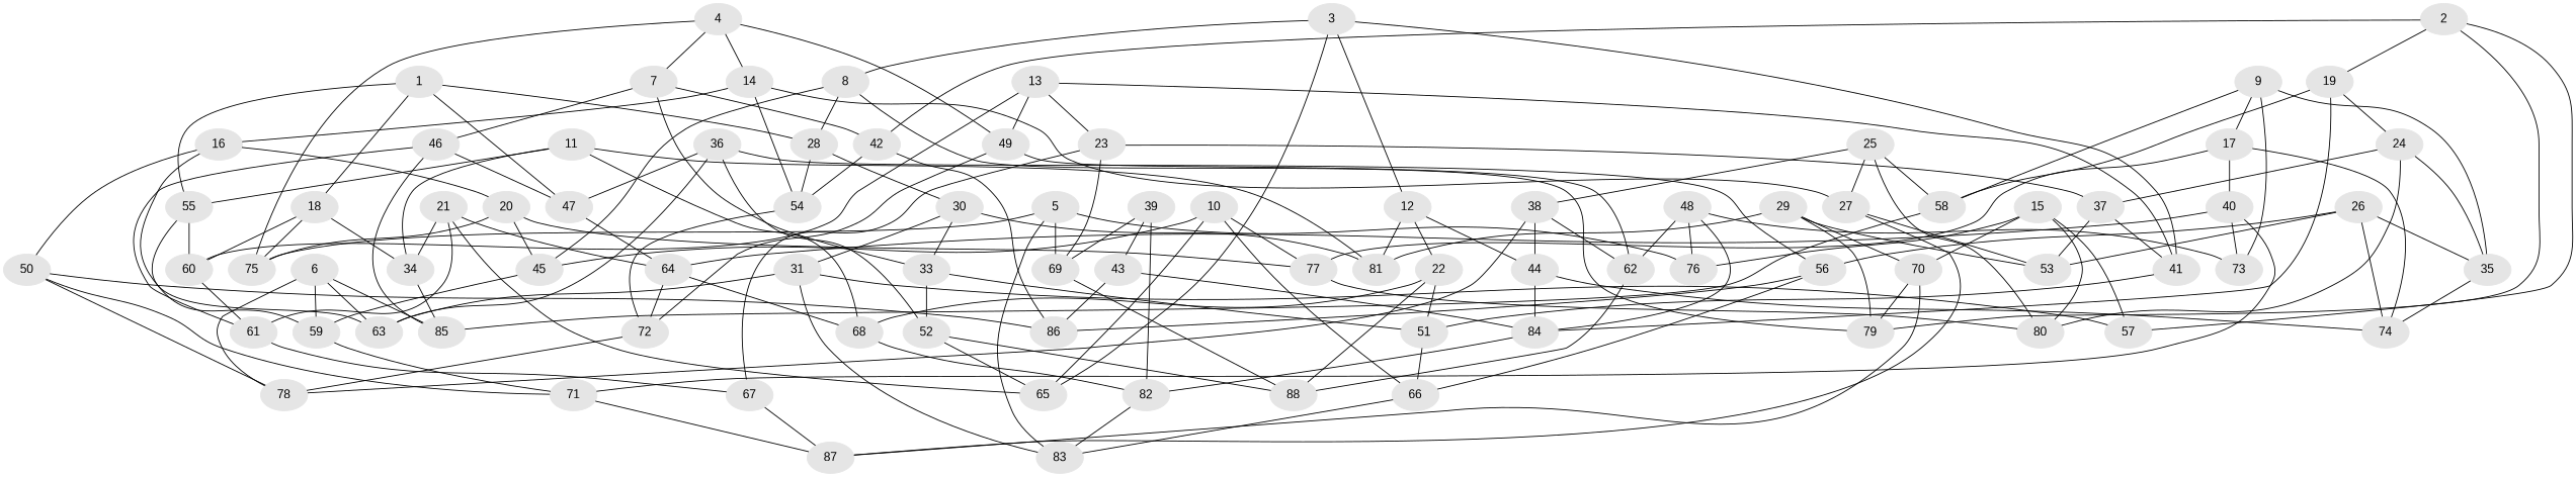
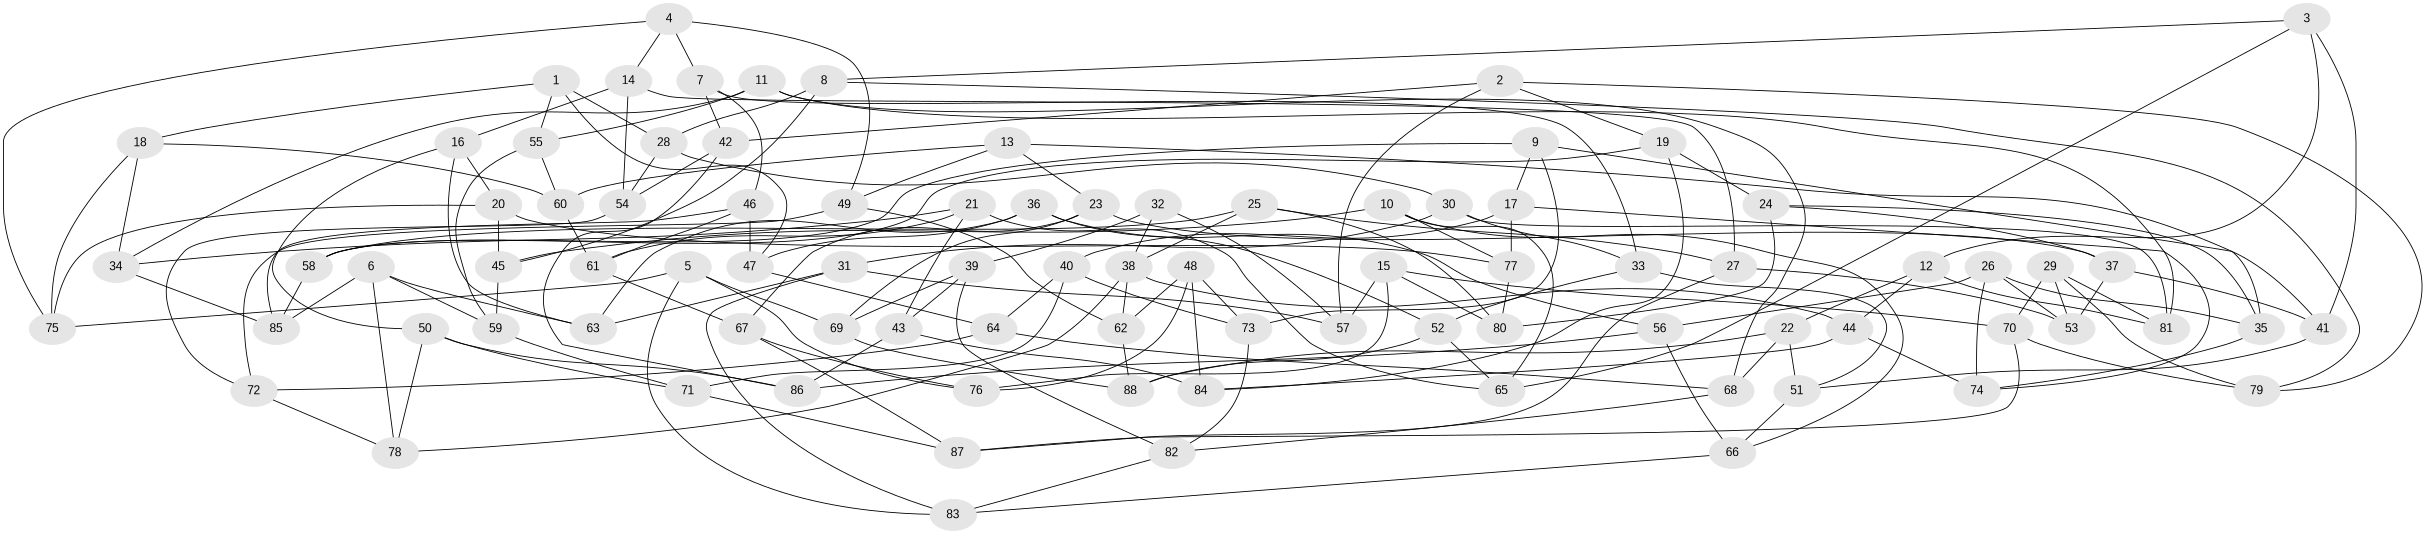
  graph {
    fontname="Liberation Sans"
    node [color=gray90 fontname="Liberation Sans" style=filled]
    edge [fontname="Liberation Sans"]
    1
    18
    28
    47
    55
    75
    34
    60
    54
    30
    64
    59
    2
    19
    42
    57
    79
    58
    24
    84
    86
    3
    8
    12
    41
    65
    45
    81
    22
    44
    51
    4
    7
    14
    49
    33
    46
    16
    27
    62
    72
    5
    69
    76
    83
    88
    6
    63
    78
    85
    71
    52
    61
    9
    17
    35
    73
    77
    40
    74
    82
    10
    66
    80
    11
    68
    13
    23
    37
    67
    20
    50
    53
    87
    15
    70
    21
    43
    25
    38
+   32
    39
    26
    56
    31
    29
    36
    48
    1 -- 18
    1 -- 28
    1 -- 47
    1 -- 55
    18 -- 75
    18 -- 34
    18 -- 60
    28 -- 54
    28 -- 30
    47 -- 64
    55 -- 60
    55 -- 59
    34 -- 85
    60 -- 61
    54 -- 72
    30 -- 81
    30 -- 33
    30 -- 31
    64 -- 72
    64 -- 68
    59 -- 71
    2 -- 19
    2 -- 42
    2 -- 57
    2 -- 79
    19 -- 58
    19 -- 24
    19 -- 84
    42 -- 54
    42 -- 86
    58 -- 85
    24 -- 35
    24 -- 80
    24 -- 37
    3 -- 8
    3 -- 12
    3 -- 41
    3 -- 65
    8 -- 28
    8 -- 79
    8 -- 45
    12 -- 81
    12 -- 22
    12 -- 44
    41 -- 51
    45 -- 59
    22 -- 51
    22 -- 88
    22 -- 68
    44 -- 84
    44 -- 74
    51 -- 66
    4 -- 75
    4 -- 7
    4 -- 14
    4 -- 49
    7 -- 42
    7 -- 33
    7 -- 46
    14 -- 54
    14 -- 16
    14 -- 27
    49 -- 62
    49 -- 72
    33 -- 51
    33 -- 52
    46 -- 47
    46 -- 85
    46 -- 61
    16 -- 63
    16 -- 20
    16 -- 50
    27 -- 53
    27 -- 87
    62 -- 88
    72 -- 78
    5 -- 75
    5 -- 69
    5 -- 76
    5 -- 83
    69 -- 88
    6 -- 59
    6 -- 63
    6 -- 78
    6 -- 85
    71 -- 87
    52 -- 65
    52 -- 88
    61 -- 67
    9 -- 58
    9 -- 17
    9 -- 35
    9 -- 73
    17 -- 77
    17 -- 40
    17 -- 74
    35 -- 74
-   84 -- 82
+   73 -- 82
    77 -- 80
    40 -- 64
    40 -- 71
    40 -- 73
    82 -- 83
    10 -- 65
    10 -- 45
    10 -- 77
    10 -- 66
    66 -- 83
    11 -- 55
    11 -- 34
    11 -- 81
    11 -- 68
    68 -- 82
    13 -- 60
    13 -- 41
    13 -- 49
    13 -- 23
    23 -- 69
    23 -- 37
    23 -- 67
    37 -- 41
    37 -- 53
+   67 -- 76
    67 -- 87
    20 -- 75
    20 -- 45
    20 -- 77
    50 -- 86
    50 -- 78
    50 -- 71
    15 -- 57
    15 -- 76
    15 -- 80
    15 -- 70
    70 -- 79
    70 -- 87
    21 -- 34
    21 -- 65
    21 -- 61
-   21 -- 64
+   21 -- 43
    43 -- 84
    43 -- 86
    25 -- 58
    25 -- 27
    25 -- 80
    25 -- 38
    38 -- 44
    38 -- 62
    38 -- 78
+   32 -- 57
+   32 -- 38
+   32 -- 39
    39 -- 69
    39 -- 82
    39 -- 43
    26 -- 35
    26 -- 74
    26 -- 53
    26 -- 56
    56 -- 86
    56 -- 66
    31 -- 57
    31 -- 83
    31 -- 63
    29 -- 79
    29 -- 81
    29 -- 53
    29 -- 70
    36 -- 47
    36 -- 63
    36 -- 52
    36 -- 56
    48 -- 84
    48 -- 62
    48 -- 76
    48 -- 73
  }
